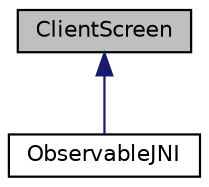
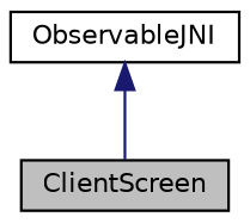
  digraph {
    node [color=black fontname=Helvetica fontsize=10 shape=record style=filled]
    n1 [fillcolor=grey75 fontcolor=black height=0.2 label=ClientScreen width=0.4]
    n2 [fillcolor=white height=0.2 label=ObservableJNI width=0.4]
-   n1 -> n2 [color=midnightblue dir=back fontname=Helvetica fontsize=10 labelfontname=Helvetica labelfontsize=10 style=solid]
+   n2 -> n1 [color=midnightblue dir=back fontname=Helvetica fontsize=10 labelfontname=Helvetica labelfontsize=10 style=solid]
  }
